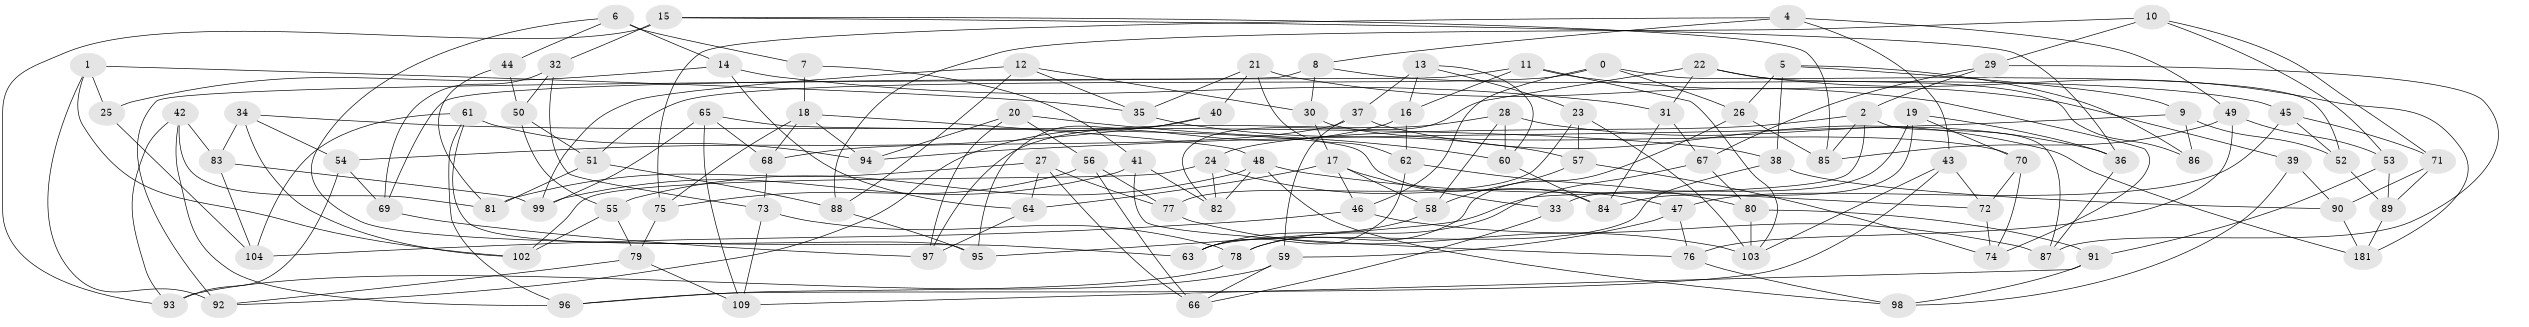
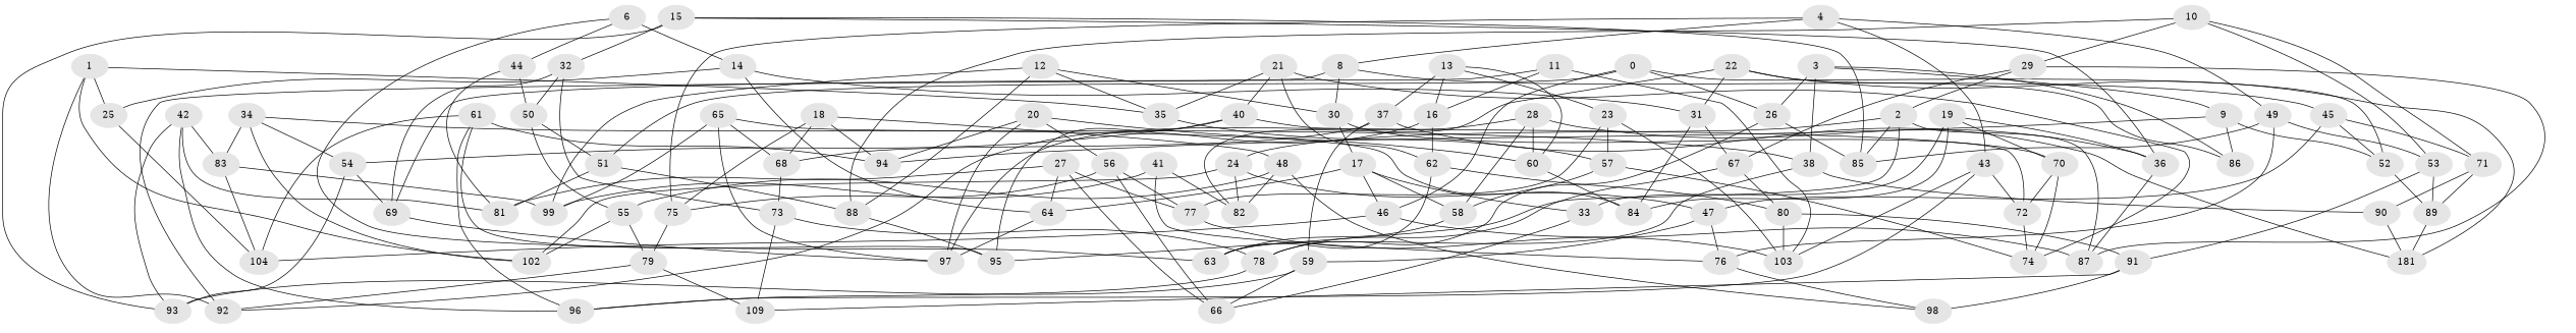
  graph {
    node [color=gray90 style=filled]
    1
    25
    35
    92
    102
    104
    57
    2
    24
    85
    87
    95
    82
    47
    n15 [label=0]
    26
    46
    51
    52
    78
    88
    81
    89
    4
    8
    43
    49
    75
    30
    45
    103
    72
    96
    53
    76
    79
-   5
+   5 [label=3]
    9
    38
    86
    94
    63
    90
    6
-   7
    14
    44
    18
    41
    31
    64
    50
    48
    68
    99
    17
    70
    71
    10
    29
    67
    91
    11
    16
-   39
    69
    62
    98
    97
    12
    13
    23
    37
    60
    77
    n76 [label=181]
    59
    84
    15
    32
    36
    93
    73
    80
    33
    58
    66
    55
    19
    74
    20
    56
    21
    40
    54
    22
    27
    28
    n99 [label=109]
    34
    83
    42
    61
    65
    1 -- 25
    1 -- 35
    1 -- 92
    1 -- 102
    25 -- 104
    35 -- 57
    57 -- 58
    57 -- 74
    2 -- 24
    2 -- 85
    2 -- 87
    2 -- 95
    24 -- 102
    24 -- 82
    24 -- 47
    47 -- 76
    47 -- 59
    n15 -- 26
    n15 -- 46
    n15 -- 51
    n15 -- 52
    26 -- 85
    26 -- 78
    46 -- 104
    46 -- 87
    51 -- 88
    51 -- 81
    52 -- 89
    78 -- 96
    88 -- 95
    89 -- n76
    4 -- 8
    4 -- 43
    4 -- 49
    4 -- 75
    8 -- 92
    8 -- 30
    8 -- 45
    43 -- 103
    43 -- 72
    43 -- 96
    49 -- 85
    49 -- 53
    49 -- 76
    75 -- 79
    30 -- 17
    30 -- 70
    45 -- 47
    45 -- 52
    45 -- 71
    72 -- 74
    53 -- 89
    53 -- 91
    76 -- 98
    79 -- 92
    79 -- n99
    5 -- 26
    5 -- 9
    5 -- 38
    5 -- 86
    9 -- 52
    9 -- 86
    9 -- 94
    38 -- 63
    38 -- 90
    90 -- n76
    6 -- 63
-   6 -- 7
    6 -- 14
    6 -- 44
-   7 -- 18
-   7 -- 41
    14 -- 25
    14 -- 31
    14 -- 64
    44 -- 81
    44 -- 50
    18 -- 75
    18 -- 94
    18 -- 48
    18 -- 68
    41 -- 82
    41 -- 76
    41 -- 99
    31 -- 67
    31 -- 84
    64 -- 97
    50 -- 51
    50 -- 55
    48 -- 82
    48 -- 98
    48 -- 55
    68 -- 73
    17 -- 46
    17 -- 64
    17 -- 33
    17 -- 58
    70 -- 72
    70 -- 74
    71 -- 89
    71 -- 90
    10 -- 88
    10 -- 53
    10 -- 71
    10 -- 29
    29 -- 2
    29 -- 87
    29 -- 67
    67 -- 78
    67 -- 80
    91 -- 98
    91 -- n99
    11 -- 103
    11 -- 16
-   11 -- 39
    11 -- 69
    16 -- 92
    16 -- 62
-   39 -- 90
-   39 -- 98
    69 -- 97
    62 -- 63
    62 -- 80
    12 -- 35
    12 -- 88
    12 -- 30
    12 -- 99
    13 -- 16
    13 -- 23
    13 -- 37
    13 -- 60
    23 -- 57
    23 -- 103
    23 -- 77
    37 -- 68
    37 -- n76
    37 -- 59
    60 -- 84
    77 -- 103
    59 -- 93
    59 -- 66
    15 -- 85
    15 -- 32
    15 -- 36
    15 -- 93
    32 -- 50
    32 -- 69
    32 -- 73
    36 -- 87
    73 -- 78
    73 -- n99
    80 -- 103
    80 -- 91
    33 -- 66
    58 -- 63
    55 -- 102
    55 -- 79
    19 -- 70
    19 -- 84
    19 -- 36
    19 -- 33
    20 -- 94
    20 -- 97
    20 -- 60
    20 -- 56
    56 -- 75
    56 -- 77
    56 -- 66
    21 -- 35
    21 -- 62
    21 -- 74
    21 -- 40
    40 -- 95
-   48 -- 72
+   40 -- 72
    40 -- 54
    54 -- 69
    54 -- 93
    22 -- 82
    22 -- 86
    22 -- 31
    22 -- n76
    27 -- 81
    27 -- 64
    27 -- 77
    27 -- 66
    28 -- 97
    28 -- 60
    28 -- 36
    28 -- 58
    34 -- 102
    34 -- 38
    34 -- 54
    34 -- 83
    83 -- 104
    83 -- 99
    42 -- 81
    42 -- 96
    42 -- 93
    42 -- 83
    61 -- 104
    61 -- 95
    61 -- 96
    61 -- 94
    65 -- 68
    65 -- 99
    65 -- 84
-   65 -- n99
+   65 -- 97
  }
